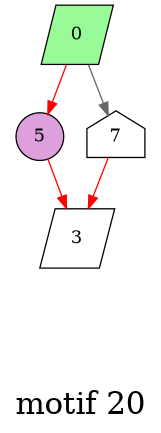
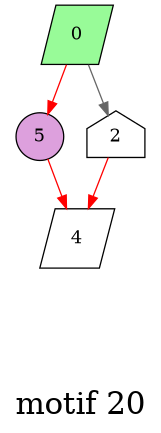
  digraph {
    fontsize=24
    label="\nmotif 20\n"
    splines=false
    node [fillcolor=white shape=parallelogram style=filled]
    edge [color=red]
    0 [fillcolor=palegreen height=0.3 width=0.3]
    n2 [fillcolor=plum height=0.3 label=5 shape=circle width=0.3]
-   2 [height=0.3 shape=house width=0.3 label=7]
-   3 [height=0.3 width=0.3]
+   2 [height=0.3 shape=house width=0.3]
+   3 [height=0.3 width=0.3 label=4]
    0 -> n2
    0 -> 2 [color=gray40]
    n2 -> 3
    2 -> 3
  }
